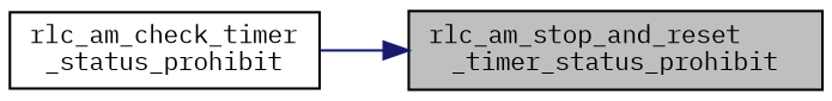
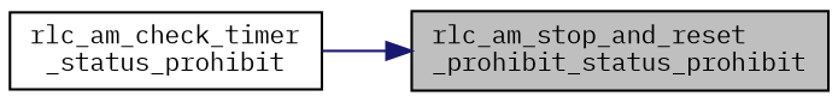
  digraph {
    rankdir=RL
    fontname="IBM Plex Mono"
    node [color=black fontname="IBM Plex Mono" fontsize=10 shape=record style=filled]
-   n1 [fillcolor=grey75 fontcolor=black height=0.2 label="rlc_am_stop_and_reset\l_timer_status_prohibit" width=0.4]
+   n1 [fillcolor=grey75 fontcolor=black height=0.2 label="rlc_am_stop_and_reset\l_prohibit_status_prohibit" width=0.4]
    n2 [fillcolor=white height=0.2 label="rlc_am_check_timer\l_status_prohibit" width=0.4]
    n1 -> n2 [color=midnightblue dir=back fontname="IBM Plex Mono" fontsize=10 labelfontname=Helvetica labelfontsize=10 style=solid]
  }
